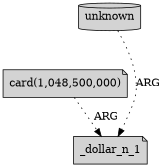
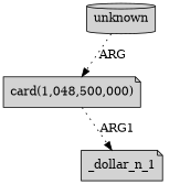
  digraph {
    node [shape=note style=filled]
    edge [style=dotted]
    "card(1,048,500,000)"
    _dollar_n_1
    unknown [shape=cylinder]
-   "card(1,048,500,000)" -> _dollar_n_1 [label=ARG]
-   unknown -> _dollar_n_1 [label=ARG]
+   "card(1,048,500,000)" -> _dollar_n_1 [label=ARG1]
+   unknown -> "card(1,048,500,000)" [label=ARG]
  }
